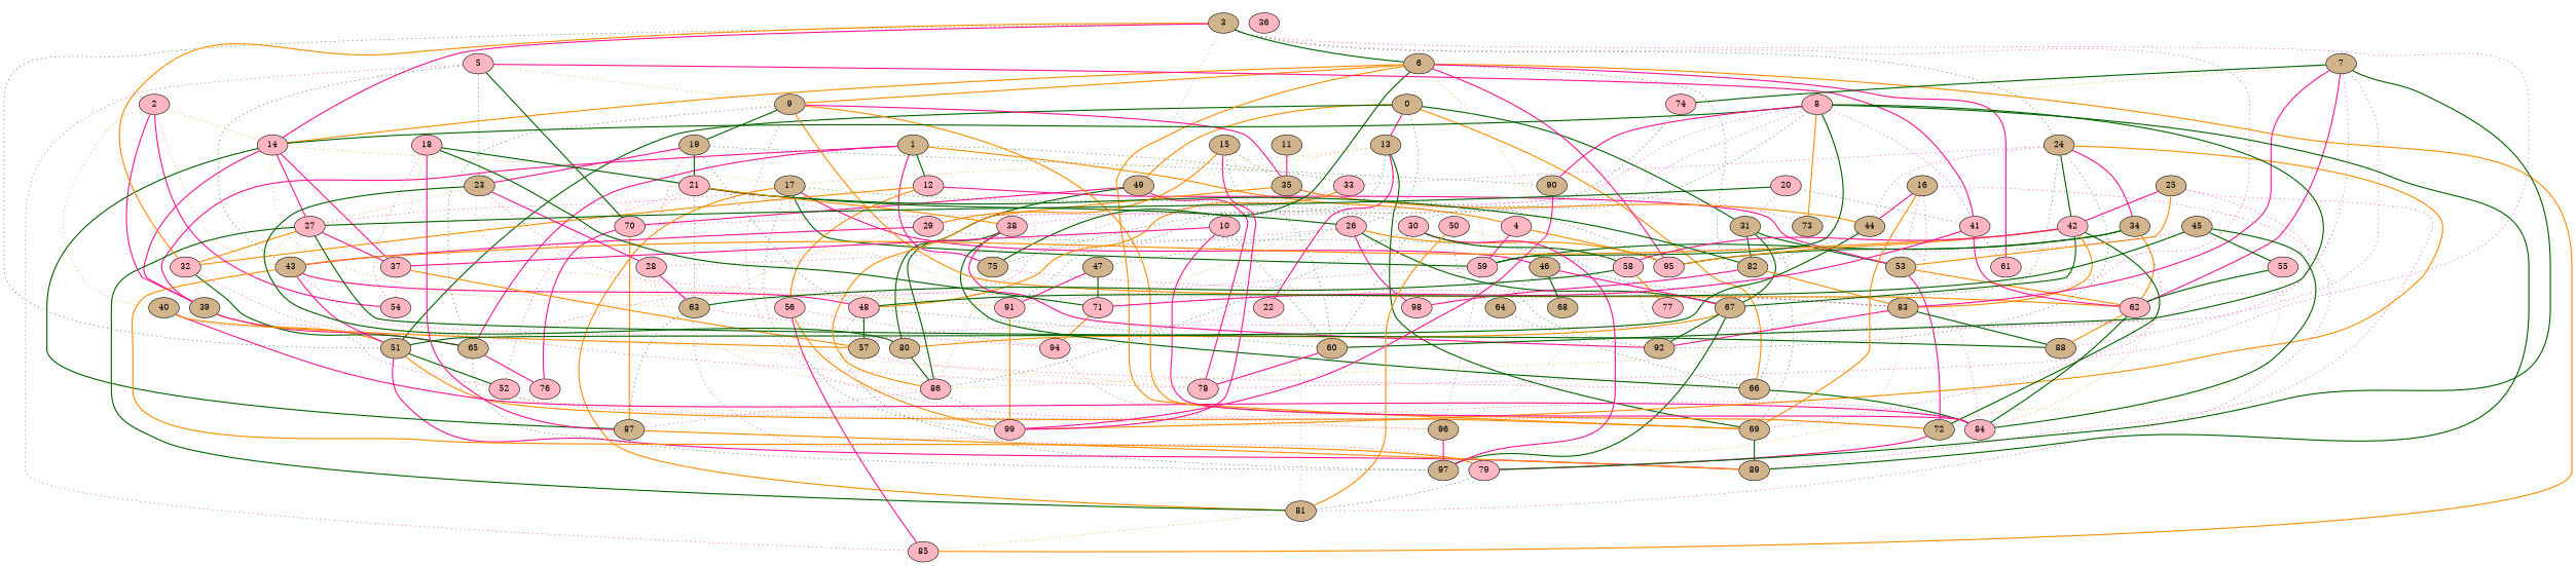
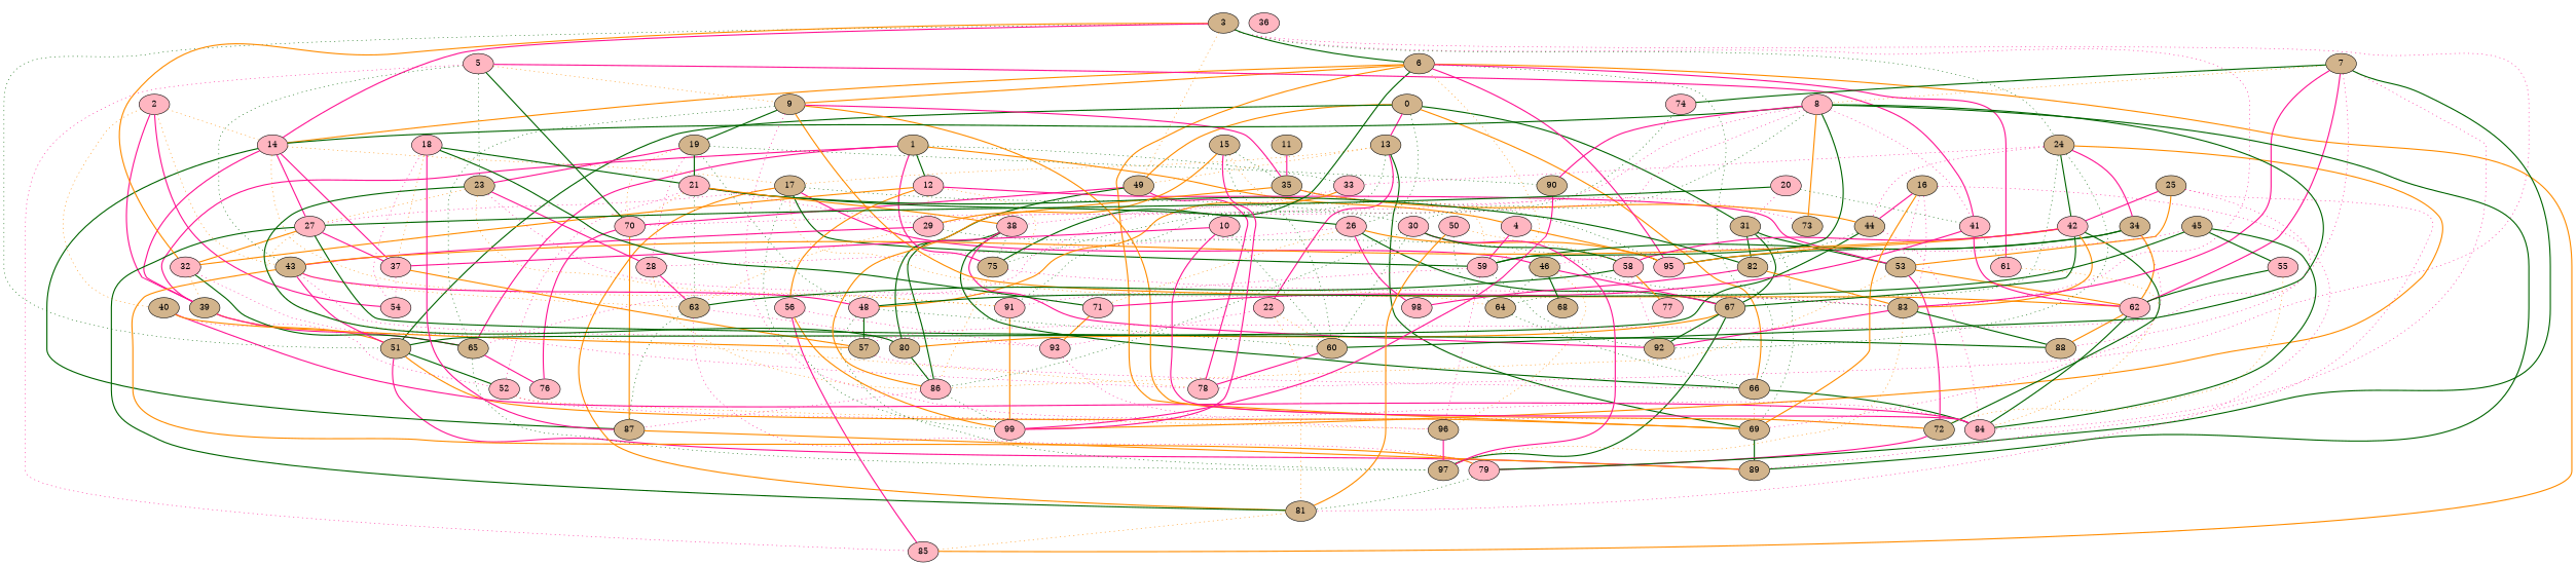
  strict graph {
    node [fillcolor=tan style=filled]
    edge [color=deeppink is_available=True prob=1.0 style=bold]
    0
    13
    26 [fillcolor=lightpink]
    31
    49
    51
    66
    69
    17
    22 [fillcolor=lightpink]
    91 [fillcolor=lightpink]
    95 [fillcolor=lightpink]
    71 [fillcolor=lightpink]
    28 [fillcolor=lightpink]
-   47
    67
    98 [fillcolor=lightpink]
    53
    82
    78 [fillcolor=lightpink]
    70 [fillcolor=lightpink]
    80
    89
    52 [fillcolor=lightpink]
    84 [fillcolor=lightpink]
    4 [fillcolor=lightpink]
    1
    12 [fillcolor=lightpink]
    33 [fillcolor=lightpink]
    39
    65
    75
    59 [fillcolor=lightpink]
    32 [fillcolor=lightpink]
    29 [fillcolor=lightpink]
    56 [fillcolor=lightpink]
    48 [fillcolor=lightpink]
    38 [fillcolor=lightpink]
    97
    76 [fillcolor=lightpink]
    83
    86 [fillcolor=lightpink]
    2 [fillcolor=lightpink]
    14 [fillcolor=lightpink]
    40
    43
    54 [fillcolor=lightpink]
    37 [fillcolor=lightpink]
    27 [fillcolor=lightpink]
    87
    57
    79 [fillcolor=lightpink]
    63
-   93 [fillcolor=lightpink label=94]
+   93 [fillcolor=lightpink]
    3
    6
    24
    9
    85 [fillcolor=lightpink]
    61 [fillcolor=lightpink]
    99 [fillcolor=lightpink]
    44
    64
    34
    42 [fillcolor=lightpink]
    92
    88
    96
    5 [fillcolor=lightpink]
    23
    41 [fillcolor=lightpink]
    62 [fillcolor=lightpink]
    19
    35
    72
    7
    8 [fillcolor=lightpink]
    60
    74 [fillcolor=lightpink]
    30 [fillcolor=lightpink]
    73
    90
    81
    58 [fillcolor=lightpink]
    21 [fillcolor=lightpink]
    10 [fillcolor=lightpink]
    11
    46
    15
    16
    68
    18 [fillcolor=lightpink]
    20 [fillcolor=lightpink]
    25
    77 [fillcolor=lightpink]
    36 [fillcolor=lightpink]
    45
    55 [fillcolor=lightpink]
    50 [fillcolor=lightpink]
    0 -- 13 [prob=0.922645468192]
    0 -- 26 [color=darkgreen style=dotted]
    0 -- 31 [color=darkgreen prob=0.959136988107]
    0 -- 49 [color=darkorange]
    0 -- 51 [color=darkgreen]
    0 -- 66 [color=darkorange prob=0.955596132491]
    13 -- 49 [color=darkorange prob=0.367764065189 style=dotted]
    13 -- 69 [color=darkgreen]
    13 -- 17 [color=darkorange style=dotted]
    13 -- 22 [prob=0.767310913023]
    13 -- 91 [color=darkgreen prob=0.279199931142 style=dotted]
    26 -- 95 [color=darkorange]
    26 -- 71 [color=darkorange style=dotted]
    26 -- 28 [prob=0.728397144877 style=dotted]
-   26 -- 47 [color=darkgreen prob=0.178180791417 style=dotted]
    26 -- 67 [color=darkgreen]
    26 -- 98
    31 -- 69 [color=darkgreen prob=0.982862753999 style=dotted]
    31 -- 67 [color=darkgreen prob=0.229766641513]
    31 -- 53 [color=darkgreen]
    31 -- 82 [color=darkgreen prob=0.469357925444]
    49 -- 78 [prob=0.135117607505]
    49 -- 70
    49 -- 80 [color=darkgreen prob=0.50638527366]
    51 -- 69 [color=darkorange prob=0.696866353241]
    51 -- 89 [prob=0.668416567939]
    51 -- 52 [color=darkgreen prob=0.901965690987]
    66 -- 69 [color=darkorange prob=0.386704793233 style=dotted]
    66 -- 84 [color=darkgreen prob=0.508894372016]
    69 -- 89 [color=darkgreen prob=0.825855880023]
    17 -- 59 [color=darkgreen prob=0.469402878767]
    17 -- 27 [prob=0.658830794445 style=dotted]
    17 -- 99 [color=darkgreen prob=0.482235938089 style=dotted]
    17 -- 64 [color=darkorange prob=0.498635922722 style=dotted]
    17 -- 30 [color=darkgreen style=dotted]
    17 -- 81 [color=darkorange prob=0.995395521405]
    17 -- 46 [prob=0.243250937156]
    22 -- 93 [prob=0.686010370344 style=dotted]
    22 -- 60 [color=darkorange prob=0.833936950625 style=dotted]
    22 -- 81 [color=darkorange prob=0.555519459019 style=dotted]
    91 -- 99 [color=darkorange prob=0.928741324057]
    71 -- 93 [color=darkorange]
    28 -- 86 [color=darkorange prob=0.908884629095 style=dotted]
    28 -- 63 [prob=0.801703966811]
-   47 -- 91
-   47 -- 71 [color=darkgreen]
    67 -- 80 [color=darkorange prob=0.492997076825]
    67 -- 97 [color=darkgreen prob=0.093847570736]
    67 -- 92 [color=darkgreen prob=0.0343469562352]
    53 -- 86 [color=darkorange prob=0.857305133966 style=dotted]
    53 -- 62 [color=darkorange prob=0.667865846083]
    53 -- 72
    82 -- 98
    82 -- 83 [color=darkorange prob=0.84429494366]
    70 -- 76
    70 -- 87 [color=darkorange prob=0.564973095867]
    80 -- 86 [color=darkgreen prob=0.0400978443774]
    52 -- 96 [color=darkorange prob=0.944984960535 style=dotted]
    52 -- 72 [prob=0.492127757349 style=dotted]
    4 -- 95 [color=darkorange prob=0.191845549848]
    4 -- 59 [prob=0.443951475647]
    1 -- 4 [color=darkorange prob=0.0486165697967]
    1 -- 12 [color=darkgreen prob=0.873508653983]
    1 -- 33 [color=darkgreen style=dotted]
    1 -- 39 [prob=0.379297065662]
    1 -- 65 [prob=0.197618346402]
    1 -- 75 [prob=0.685425598146]
    12 -- 53 [prob=0.158166704547]
    12 -- 75 [color=darkorange style=dotted]
    12 -- 32 [color=darkorange prob=0.466174948108]
    12 -- 29 [color=darkorange style=dotted]
    12 -- 56 [color=darkorange prob=0.88555528004]
    33 -- 65 [prob=0.819502931457 style=dotted]
    33 -- 48 [color=darkorange prob=0.807032521073]
    33 -- 38 [prob=0.158122612448 style=dotted]
    39 -- 51 [color=darkorange]
    39 -- 65 [prob=0.675959929129]
    65 -- 97 [color=darkgreen prob=0.858740705518 style=dotted]
    65 -- 76
    75 -- 83 [prob=0.0664516038308 style=dotted]
    75 -- 86 [color=darkorange style=dotted]
    59 -- 91 [prob=0.104641093891 style=dotted]
    59 -- 92 [color=darkgreen prob=0.535180129457 style=dotted]
    59 -- 96 [prob=0.740489478147 style=dotted]
    32 -- 78 [prob=0.767361959591 style=dotted]
    32 -- 39 [color=darkorange prob=0.145801182651 style=dotted]
    32 -- 65 [color=darkgreen]
    29 -- 83 [color=darkgreen style=dotted]
    29 -- 43 [prob=0.172020614035]
    29 -- 63 [color=darkorange prob=0.0701322962517 style=dotted]
    56 -- 93 [prob=0.60251656451 style=dotted]
    56 -- 85 [prob=0.50335263785]
    56 -- 99 [color=darkorange]
    48 -- 97 [color=darkgreen prob=0.212324361708 style=dotted]
    48 -- 57 [color=darkgreen prob=0.670110462341]
    48 -- 60 [color=darkgreen style=dotted]
    38 -- 66 [color=darkgreen prob=0.291376473496]
    38 -- 75 [color=darkgreen style=dotted]
    38 -- 86 [color=darkgreen prob=0.531482485774]
    38 -- 92
    83 -- 97 [color=darkorange style=dotted]
    83 -- 92
    83 -- 88 [color=darkgreen prob=0.703721780806]
    86 -- 87 [prob=0.701753051761 style=dotted]
    86 -- 99 [color=darkgreen prob=0.812864532626 style=dotted]
    2 -- 39 [prob=0.339419802805]
    2 -- 14 [color=darkorange style=dotted]
    2 -- 40 [color=darkorange prob=0.552349657638 style=dotted]
    2 -- 43 [color=darkorange style=dotted]
    2 -- 54 [prob=0.218018512011]
    14 -- 17 [color=darkorange prob=0.19055996513 style=dotted]
    14 -- 91 [color=darkorange prob=0.200546833816 style=dotted]
    14 -- 39
    14 -- 37
    14 -- 27
    14 -- 87 [color=darkgreen prob=0.231011314156]
    40 -- 52 [prob=0.556314257626 style=dotted]
    40 -- 84 [prob=0.431696131995]
    40 -- 57 [color=darkorange prob=0.593712233726]
    43 -- 51 [prob=0.0568763077189]
    43 -- 48 [prob=0.823969720658]
    43 -- 79 [color=darkorange prob=0.371650043539]
    43 -- 63 [color=darkorange prob=0.023668230142 style=dotted]
    43 -- 93 [prob=0.241204287047 style=dotted]
    37 -- 54 [prob=0.604858323675 style=dotted]
    37 -- 57 [color=darkorange prob=0.125425505316]
    27 -- 78 [color=darkorange prob=0.845823665987 style=dotted]
    27 -- 32 [color=darkorange prob=0.88016340927]
    27 -- 37 [prob=0.565599865609]
    27 -- 88 [color=darkgreen prob=0.79836879816]
    27 -- 81 [color=darkgreen]
    87 -- 89 [color=darkorange]
    57 -- 66 [prob=0.851323216107 style=dotted]
    79 -- 81 [color=darkgreen style=dotted]
    63 -- 80 [prob=0.838889217597 style=dotted]
    63 -- 87 [color=darkgreen style=dotted]
    63 -- 79 [style=dotted]
    93 -- 96 [prob=0.518656839582 style=dotted]
    3 -- 49 [color=darkorange prob=0.936735599937 style=dotted]
    3 -- 51 [color=darkgreen style=dotted]
    3 -- 78 [prob=0.103402828346 style=dotted]
    3 -- 32 [color=darkorange]
    3 -- 83 [prob=0.822485233978 style=dotted]
    3 -- 14 [prob=0.0529761217578]
    3 -- 6 [color=darkgreen prob=0.916274119672]
    3 -- 24 [color=darkgreen prob=0.666616416367 style=dotted]
    6 -- 66 [color=darkgreen prob=0.427580451428 style=dotted]
    6 -- 69 [color=darkorange prob=0.874224917957]
    6 -- 95 [prob=0.31461611548]
    6 -- 75 [color=darkgreen]
    6 -- 59 [color=darkorange prob=0.160806802362 style=dotted]
    6 -- 14 [color=darkorange prob=0.255590510059]
    6 -- 9 [color=darkorange prob=0.287639670472]
    6 -- 85 [color=darkorange prob=0.844998610283]
    6 -- 61 [prob=0.341701602611]
    24 -- 33 [prob=0.341430258817 style=dotted]
    24 -- 99 [color=darkorange prob=0.428714608351]
    24 -- 44 [prob=0.0528361699719 style=dotted]
    24 -- 64 [color=darkgreen prob=0.526167544375 style=dotted]
    24 -- 34 [prob=0.448149292709]
    24 -- 42 [color=darkgreen]
    24 -- 92 [color=darkgreen prob=0.95480452265 style=dotted]
    9 -- 84 [prob=0.488650997028 style=dotted]
    9 -- 65 [color=darkgreen prob=0.615477267802 style=dotted]
    9 -- 62 [color=darkorange]
    9 -- 19 [color=darkgreen prob=0.996120452203]
    9 -- 35 [prob=0.559576716606]
    9 -- 72 [color=darkorange prob=0.00692519411434]
    61 -- 84 [color=darkorange prob=0.076770297331 style=dotted]
    44 -- 51 [color=darkgreen prob=0.991121331684]
    44 -- 82 [color=darkgreen prob=0.245609244324 style=dotted]
    44 -- 84 [prob=0.0879004561363 style=dotted]
    64 -- 66 [color=darkgreen prob=0.327319091212 style=dotted]
    34 -- 69 [style=dotted]
    34 -- 95 [color=darkgreen prob=0.746306456909]
    34 -- 59 [color=darkgreen prob=0.395196992193]
    34 -- 62 [color=darkorange]
    42 -- 95 [color=darkorange prob=0.46558318169]
    42 -- 67 [color=darkgreen]
    42 -- 83 [color=darkorange prob=0.600026801469]
    42 -- 43 [color=darkorange prob=0.987261519645]
    42 -- 72 [color=darkgreen prob=0.848273029146]
    42 -- 58 [prob=0.808537467031]
    96 -- 97 [prob=0.493741022738]
    5 -- 70 [color=darkgreen prob=0.221150801138]
    5 -- 43 [color=darkgreen prob=0.751925691671 style=dotted]
    5 -- 9 [color=darkorange style=dotted]
    5 -- 85 [style=dotted]
    5 -- 23 [color=darkgreen prob=0.204756549938 style=dotted]
    5 -- 41
    23 -- 91 [color=darkorange prob=0.541662754542 style=dotted]
    23 -- 28 [prob=0.0993282673601]
    23 -- 80 [color=darkgreen prob=0.508733750227]
    23 -- 83 [prob=0.360001912078 style=dotted]
    23 -- 27 [color=darkorange prob=0.543355968296 style=dotted]
    41 -- 71 [prob=0.307958147085]
    41 -- 61 [color=darkgreen style=dotted]
    41 -- 62 [prob=0.412210445346]
    62 -- 84 [color=darkgreen prob=0.454665670847]
    62 -- 88 [color=darkorange prob=0.967967853153]
    19 -- 28 [prob=0.887495701865 style=dotted]
    19 -- 70 [color=darkorange prob=0.702225086556 style=dotted]
    19 -- 48 [color=darkgreen style=dotted]
    19 -- 23 [prob=0.715014837784]
    19 -- 90 [color=darkgreen prob=0.948789932138 style=dotted]
    19 -- 21 [color=darkgreen prob=0.171653859971]
    35 -- 95 [color=darkgreen prob=0.207689749731 style=dotted]
    35 -- 86 [color=darkorange prob=0.919081842429]
    35 -- 44 [color=darkorange prob=0.166332430604]
    35 -- 73 [prob=0.168406960473 style=dotted]
    72 -- 79 [prob=0.132142040466]
    7 -- 83
    7 -- 57 [prob=0.631859308818 style=dotted]
    7 -- 79 [color=darkgreen prob=0.752730282387]
    7 -- 62
    7 -- 8 [color=darkorange prob=0.455203489138 style=dotted]
-   7 -- 60 [prob=0.602302794884 style=dotted]
+   7 -- 84 [prob=0.602302794884 style=dotted]
    7 -- 74 [color=darkgreen prob=0.211130020618]
    8 -- 70 [prob=0.800152774807 style=dotted]
    8 -- 89 [color=darkgreen]
    8 -- 59 [color=darkgreen]
    8 -- 29 [prob=0.823811083937 style=dotted]
    8 -- 14 [color=darkgreen]
    8 -- 41 [prob=0.663220556894 style=dotted]
    8 -- 60 [color=darkgreen prob=0.479262304883]
    8 -- 30 [color=darkgreen prob=0.541295973673 style=dotted]
    8 -- 73 [color=darkorange prob=0.304704988842]
    8 -- 90 [prob=0.114922720617]
    60 -- 78 [prob=0.423234148948]
    74 -- 75 [color=darkgreen prob=0.799527294271 style=dotted]
    30 -- 97 [prob=0.755464836509]
    30 -- 86 [color=darkgreen prob=0.155195970685 style=dotted]
    30 -- 60 [color=darkgreen prob=0.418355432036 style=dotted]
    30 -- 58 [color=darkgreen]
    90 -- 99
    81 -- 85 [color=darkorange prob=0.479130818884 style=dotted]
    58 -- 63 [color=darkgreen]
    58 -- 92 [prob=0.275303645159 style=dotted]
    58 -- 77 [color=darkorange prob=0.903667977778]
    21 -- 26 [color=darkgreen prob=0.641586686592]
    21 -- 82 [color=darkgreen]
    21 -- 70 [color=darkorange prob=0.239020594285 style=dotted]
    21 -- 52 [prob=0.271477847215 style=dotted]
    21 -- 29 [prob=0.674938172354 style=dotted]
    21 -- 38 [color=darkorange prob=0.582457902547]
    21 -- 63 [color=darkgreen prob=0.68507737515 style=dotted]
    10 -- 84 [prob=0.0226883284122]
    10 -- 37
    10 -- 60 [color=darkgreen style=dotted]
    11 -- 35 [prob=0.892457032609]
    46 -- 67 [prob=0.413959597881]
    46 -- 64 [color=darkgreen prob=0.558720149375 style=dotted]
    46 -- 96 [color=darkorange style=dotted]
    46 -- 68 [color=darkgreen prob=0.379348164878]
    15 -- 59 [color=darkorange style=dotted]
    15 -- 29 [color=darkorange]
    15 -- 99 [prob=0.595620679815]
    15 -- 35 [color=darkgreen style=dotted]
    15 -- 60 [color=darkgreen prob=0.505650746269 style=dotted]
    16 -- 69 [color=darkorange prob=0.997835024864]
    16 -- 53 [prob=0.107779933518 style=dotted]
    16 -- 83 [prob=0.0947011497421 style=dotted]
    16 -- 44
    16 -- 81 [prob=0.828304470708 style=dotted]
    18 -- 71 [color=darkgreen]
    18 -- 54 [prob=0.157878512292 style=dotted]
    18 -- 37 [color=darkorange style=dotted]
    18 -- 87 [prob=0.177570639304]
    18 -- 21 [color=darkgreen prob=0.747046435225]
    20 -- 31 [prob=0.986793650833 style=dotted]
    20 -- 27 [color=darkgreen prob=0.136596893594]
    20 -- 41 [color=darkgreen prob=0.221055072755 style=dotted]
    25 -- 53 [color=darkorange prob=0.696890315841]
    25 -- 89 [style=dotted]
    25 -- 42
    25 -- 88 [prob=0.0855057204391 style=dotted]
    45 -- 84 [color=darkgreen prob=0.127260565306]
    45 -- 48 [color=darkgreen prob=0.620401288014]
    45 -- 46 [prob=0.721101668344 style=dotted]
    45 -- 55 [color=darkgreen prob=0.830922057553]
    55 -- 62 [color=darkgreen prob=0.858735087595]
    55 -- 72 [color=darkorange style=dotted]
    50 -- 64 [color=darkgreen prob=0.968237921334 style=dotted]
    50 -- 81 [color=darkorange prob=0.630311253622]
    50 -- 58 [color=darkorange prob=0.155628063373 style=dotted]
  }
